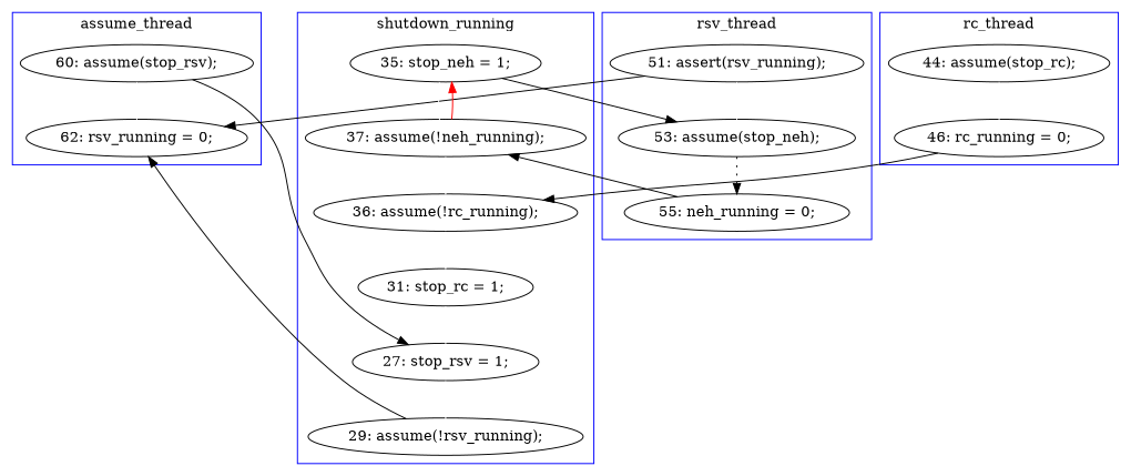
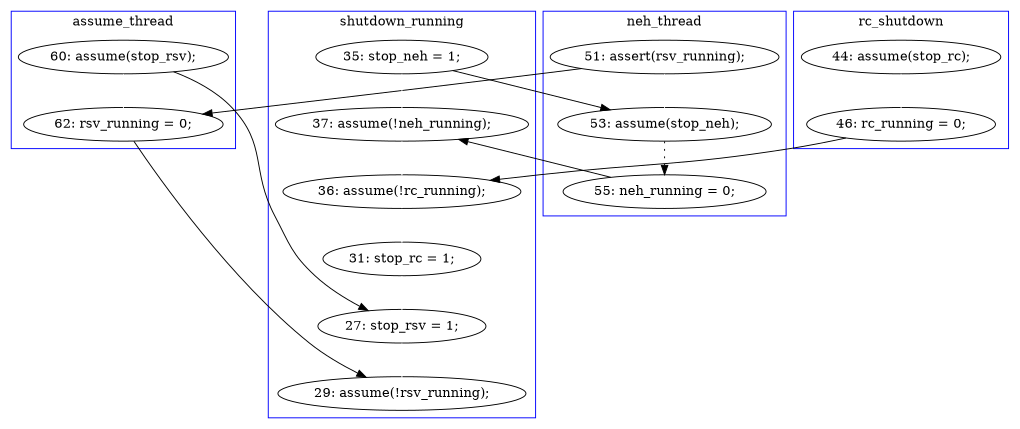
  digraph {
    edge [color=white style=solid]
    n1 [label="60: assume(stop_rsv);"]
    n2 [label="62: rsv_running = 0;"]
    n3 [label="44: assume(stop_rc);"]
    n4 [label="46: rc_running = 0;"]
    n5 [label="53: assume(stop_neh);"]
    n6 [label="55: neh_running = 0;"]
    n7 [label="51: assert(rsv_running);"]
    n8 [label="27: stop_rsv = 1;"]
    n9 [label="35: stop_neh = 1;"]
    n10 [label="37: assume(!neh_running);"]
    n11 [label="29: assume(!rsv_running);"]
    n12 [label="36: assume(!rc_running);"]
    n13 [label="31: stop_rc = 1;"]
    subgraph cluster_1 {
      color=blue
      label=assume_thread
      n1
      n2
    }
    subgraph cluster_2 {
      color=blue
-     label=rc_thread
+     label=rc_shutdown
      n3
      n4
    }
    subgraph cluster_3 {
      color=blue
-     label=rsv_thread
+     label=neh_thread
      n5
      n6
      n7
    }
    subgraph cluster_4 {
      color=blue
      label=shutdown_running
      n8
      n9
      n10
      n11
      n12
      n13
    }
    n1 -> n2
    n1 -> n8 [color=black constraint=false]
-   n11 -> n2 [color=black constraint=false]
+   n2 -> n11 [color=black constraint=false]
    n3 -> n4
    n4 -> n12 [color=black constraint=false]
    n5 -> n6 [color=black style=dotted]
    n6 -> n10 [color=black constraint=false]
    n7 -> n2 [color=black constraint=false]
    n7 -> n5
    n8 -> n11
    n9 -> n5 [color=black constraint=false]
    n9 -> n10
-   n10 -> n9 [color=red constraint=false]
    n10 -> n12
    n12 -> n13
    n13 -> n8
  }
